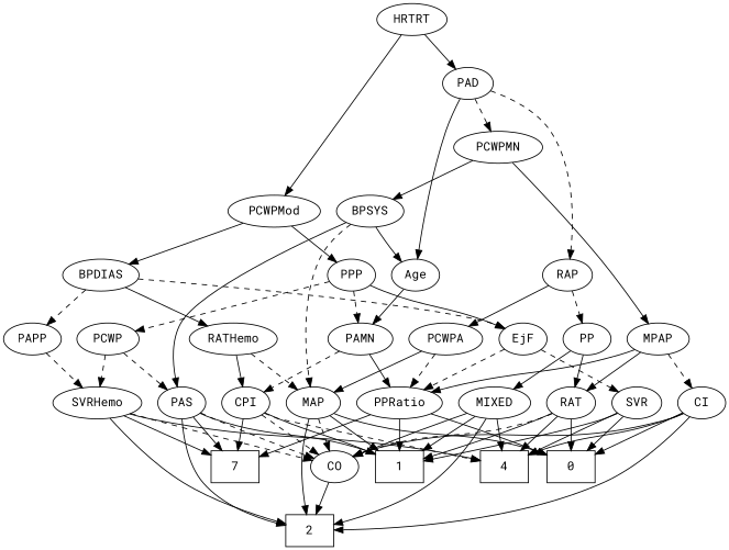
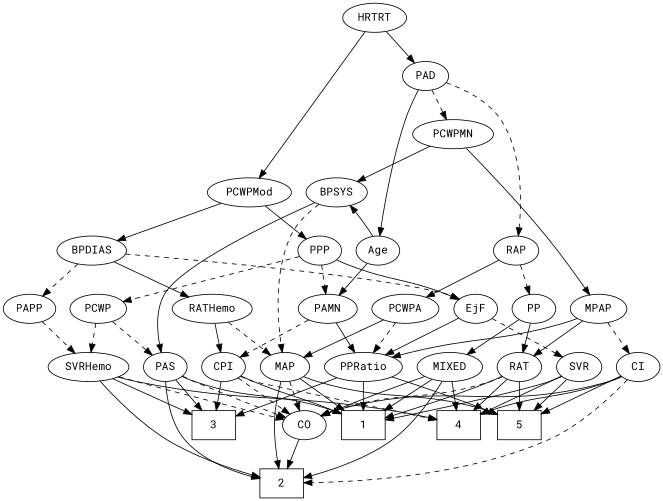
  strict digraph {
    fontname="Roboto Mono"
    node [fontname="Roboto Mono"]
    edge [fontname="Roboto Mono" style=solid]
    1 [height=0.5 shape=box width=0.75]
    2 [height=0.5 shape=box width=0.75]
-   3 [height=0.5 shape=box width=0.75 label=7]
+   3 [height=0.5 shape=box width=0.75]
    4 [height=0.5 shape=box width=0.75]
-   5 [height=0.5 shape=box width=0.75 label=0]
+   5 [height=0.5 shape=box width=0.75]
    Age [height=0.5 width=0.75]
    BPSYS [height=0.5 width=1.0471]
    PAMN [height=0.5 width=1.011]
    PAS [height=0.5 width=0.75]
    MAP [height=0.5 width=0.84854]
    PPRatio [height=0.5 width=1.1013]
    CPI [height=0.5 width=0.75]
    CO [height=0.5 width=0.75]
    EjF [height=0.5 width=0.75]
    SVR [height=0.5 width=0.77632]
    RAP [height=0.5 width=0.77632]
    PCWPA [height=0.5 width=1.1555]
    PP [height=0.5 width=0.75]
    MIXED [height=0.5 width=1.1193]
    RAT [height=0.5 width=0.75827]
    MPAP [height=0.5 width=0.97491]
    CI [height=0.5 width=0.75]
    PAD [height=0.5 width=0.79437]
    PCWPMN [height=0.5 width=1.3902]
    RATHemo [height=0.5 width=1.3721]
    PCWPMod [height=0.5 width=1.4443]
    BPDIAS [height=0.5 width=1.1735]
    PPP [height=0.5 width=0.75]
    PAPP [height=0.5 width=0.88464]
    PCWP [height=0.5 width=0.97491]
    SVRHemo [height=0.5 width=1.3902]
    HRTRT [height=0.5 width=1.1013]
-   BPSYS -> Age
+   Age -> BPSYS
    Age -> PAMN
    BPSYS -> PAS
    BPSYS -> MAP [style=dashed]
    PAMN -> PPRatio
    PAMN -> CPI [style=dashed]
    PAS -> 1
    PAS -> 2
    PAS -> 3
    PAS -> CO [style=dashed]
    MAP -> 1
    MAP -> 2
    MAP -> 5
    MAP -> CO [style=dashed]
    PPRatio -> 1
    PPRatio -> 3
    PPRatio -> 5
    CPI -> 1
    CPI -> 3
    CPI -> 4 [style=dashed]
    CPI -> CO [style=dashed]
    CO -> 2
-   EjF -> PPRatio [style=dashed]
+   EjF -> PPRatio
    EjF -> SVR [style=dashed]
    SVR -> 1
    SVR -> 4
    SVR -> 5
    RAP -> PCWPA
    RAP -> PP [style=dashed]
    PCWPA -> MAP
    PCWPA -> PPRatio [style=dashed]
    PP -> MIXED
    PP -> RAT
    MIXED -> 1
    MIXED -> 2
    MIXED -> 4
    MIXED -> CO
    RAT -> 1
    RAT -> 4
    RAT -> 5
    RAT -> CO [style=dashed]
    MPAP -> PPRatio
    MPAP -> RAT
    MPAP -> CI [style=dashed]
-   CI -> 2
+   CI -> 2 [style=dashed]
    CI -> 4
    CI -> 5
    CI -> CO
    PAD -> Age
    PAD -> RAP [style=dashed]
    PAD -> PCWPMN [style=dashed]
    PCWPMN -> BPSYS
    PCWPMN -> MPAP
    RATHemo -> MAP [style=dashed]
    RATHemo -> CPI
    PCWPMod -> BPDIAS
    PCWPMod -> PPP
    BPDIAS -> EjF [style=dashed]
    BPDIAS -> RATHemo
    BPDIAS -> PAPP [style=dashed]
    PPP -> PAMN [style=dashed]
    PPP -> EjF
    PPP -> PCWP [style=dashed]
    PAPP -> SVRHemo [style=dashed]
    PCWP -> PAS [style=dashed]
    PCWP -> SVRHemo [style=dashed]
    SVRHemo -> 2
    SVRHemo -> 3
    SVRHemo -> 4
    SVRHemo -> CO [style=dashed]
    HRTRT -> PAD
    HRTRT -> PCWPMod
  }
